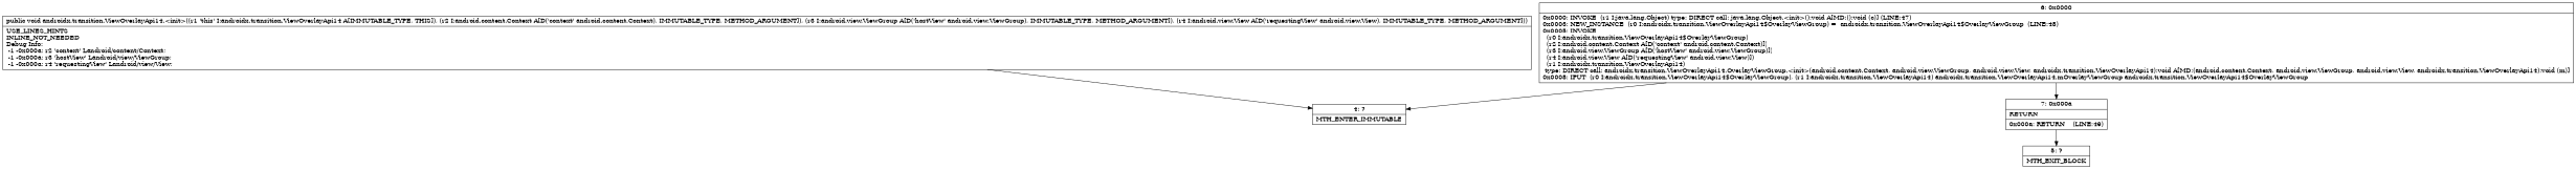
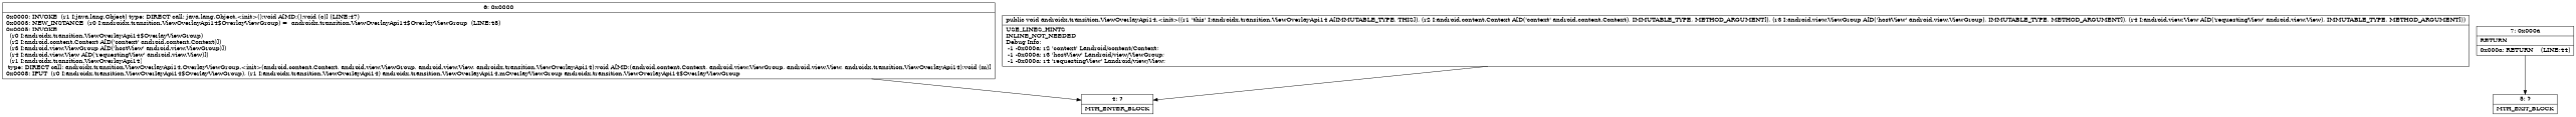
  digraph {
    node [shape=record]
-   n1 [label="{4\:\ ?|MTH_ENTER_IMMUTABLE\l}"]
+   n1 [label="{4\:\ ?|MTH_ENTER_BLOCK\l}"]
    n2 [label="{6\:\ 0x0000|0x0000: INVOKE  (r1 I:java.lang.Object) type: DIRECT call: java.lang.Object.\<init\>():void A[MD:():void (c)] (LINE:47)\l0x0003: NEW_INSTANCE  (r0 I:androidx.transition.ViewOverlayApi14$OverlayViewGroup) =  androidx.transition.ViewOverlayApi14$OverlayViewGroup  (LINE:48)\l0x0005: INVOKE  \l  (r0 I:androidx.transition.ViewOverlayApi14$OverlayViewGroup)\l  (r2 I:android.content.Context A[D('context' android.content.Context)])\l  (r3 I:android.view.ViewGroup A[D('hostView' android.view.ViewGroup)])\l  (r4 I:android.view.View A[D('requestingView' android.view.View)])\l  (r1 I:androidx.transition.ViewOverlayApi14)\l type: DIRECT call: androidx.transition.ViewOverlayApi14.OverlayViewGroup.\<init\>(android.content.Context, android.view.ViewGroup, android.view.View, androidx.transition.ViewOverlayApi14):void A[MD:(android.content.Context, android.view.ViewGroup, android.view.View, androidx.transition.ViewOverlayApi14):void (m)]\l0x0008: IPUT  (r0 I:androidx.transition.ViewOverlayApi14$OverlayViewGroup), (r1 I:androidx.transition.ViewOverlayApi14) androidx.transition.ViewOverlayApi14.mOverlayViewGroup androidx.transition.ViewOverlayApi14$OverlayViewGroup \l}"]
-   n3 [label="{7\:\ 0x000a|RETURN\l|0x000a: RETURN    (LINE:49)\l}"]
+   n3 [label="{7\:\ 0x000a|RETURN\l|0x000a: RETURN    (LINE:44)\l}"]
    n4 [label="{5\:\ ?|MTH_EXIT_BLOCK\l}"]
    n5 [label="{public void androidx.transition.ViewOverlayApi14.\<init\>((r1 'this' I:androidx.transition.ViewOverlayApi14 A[IMMUTABLE_TYPE, THIS]), (r2 I:android.content.Context A[D('context' android.content.Context), IMMUTABLE_TYPE, METHOD_ARGUMENT]), (r3 I:android.view.ViewGroup A[D('hostView' android.view.ViewGroup), IMMUTABLE_TYPE, METHOD_ARGUMENT]), (r4 I:android.view.View A[D('requestingView' android.view.View), IMMUTABLE_TYPE, METHOD_ARGUMENT]))  | USE_LINES_HINTS\lINLINE_NOT_NEEDED\lDebug Info:\l  \-1 \-0x000a: r2 'context' Landroid\/content\/Context;\l  \-1 \-0x000a: r3 'hostView' Landroid\/view\/ViewGroup;\l  \-1 \-0x000a: r4 'requestingView' Landroid\/view\/View;\l}"]
    n2 -> n1
-   n2 -> n3
    n3 -> n4
    n5 -> n1
  }
